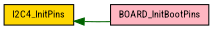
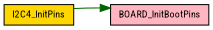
  digraph {
    rankdir=LR
    fontname="Roboto Condensed"
    node [color=black fontname="Roboto Condensed" fontsize=10 shape=record style=filled]
    n1 [fillcolor=gold fontcolor=black height=0.2 label=I2C4_InitPins width=0.4]
    n2 [fillcolor=lightpink height=0.2 label=BOARD_InitBootPins width=0.4]
-   n1 -> n2 [color=darkgreen dir=back fontname="Roboto Condensed" fontsize=10 labelfontname=Helvetica labelfontsize=10 style=solid]
+   n2 -> n1 [color=darkgreen dir=back fontname="Roboto Condensed" fontsize=10 labelfontname=Helvetica labelfontsize=10 style=solid]
  }
